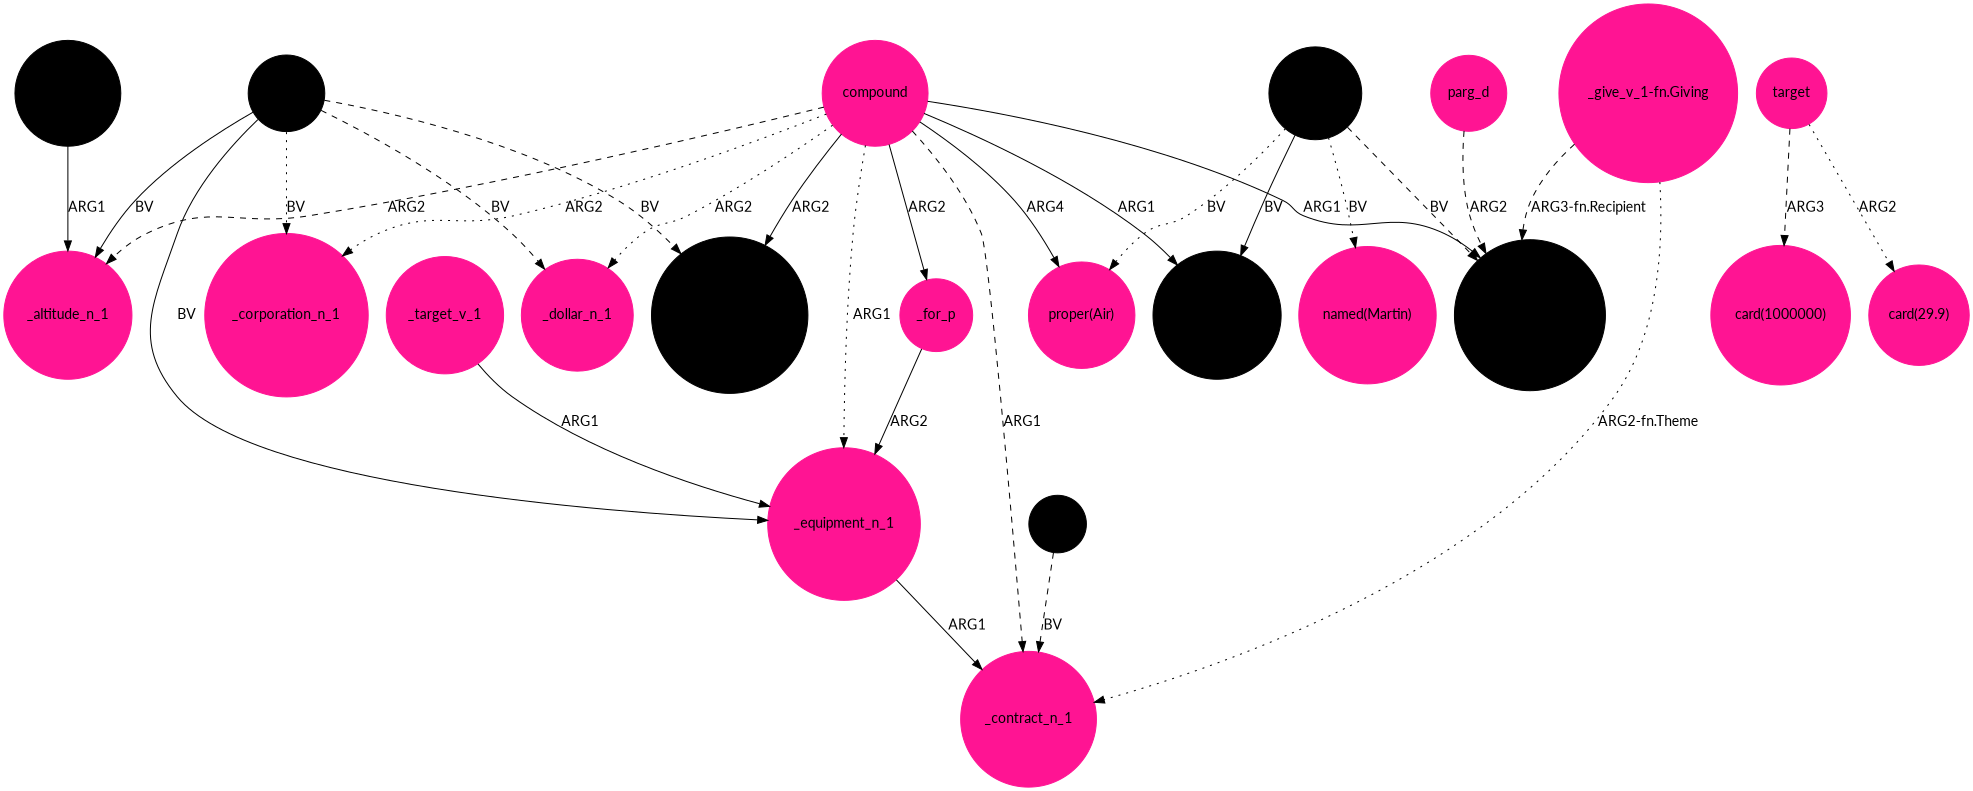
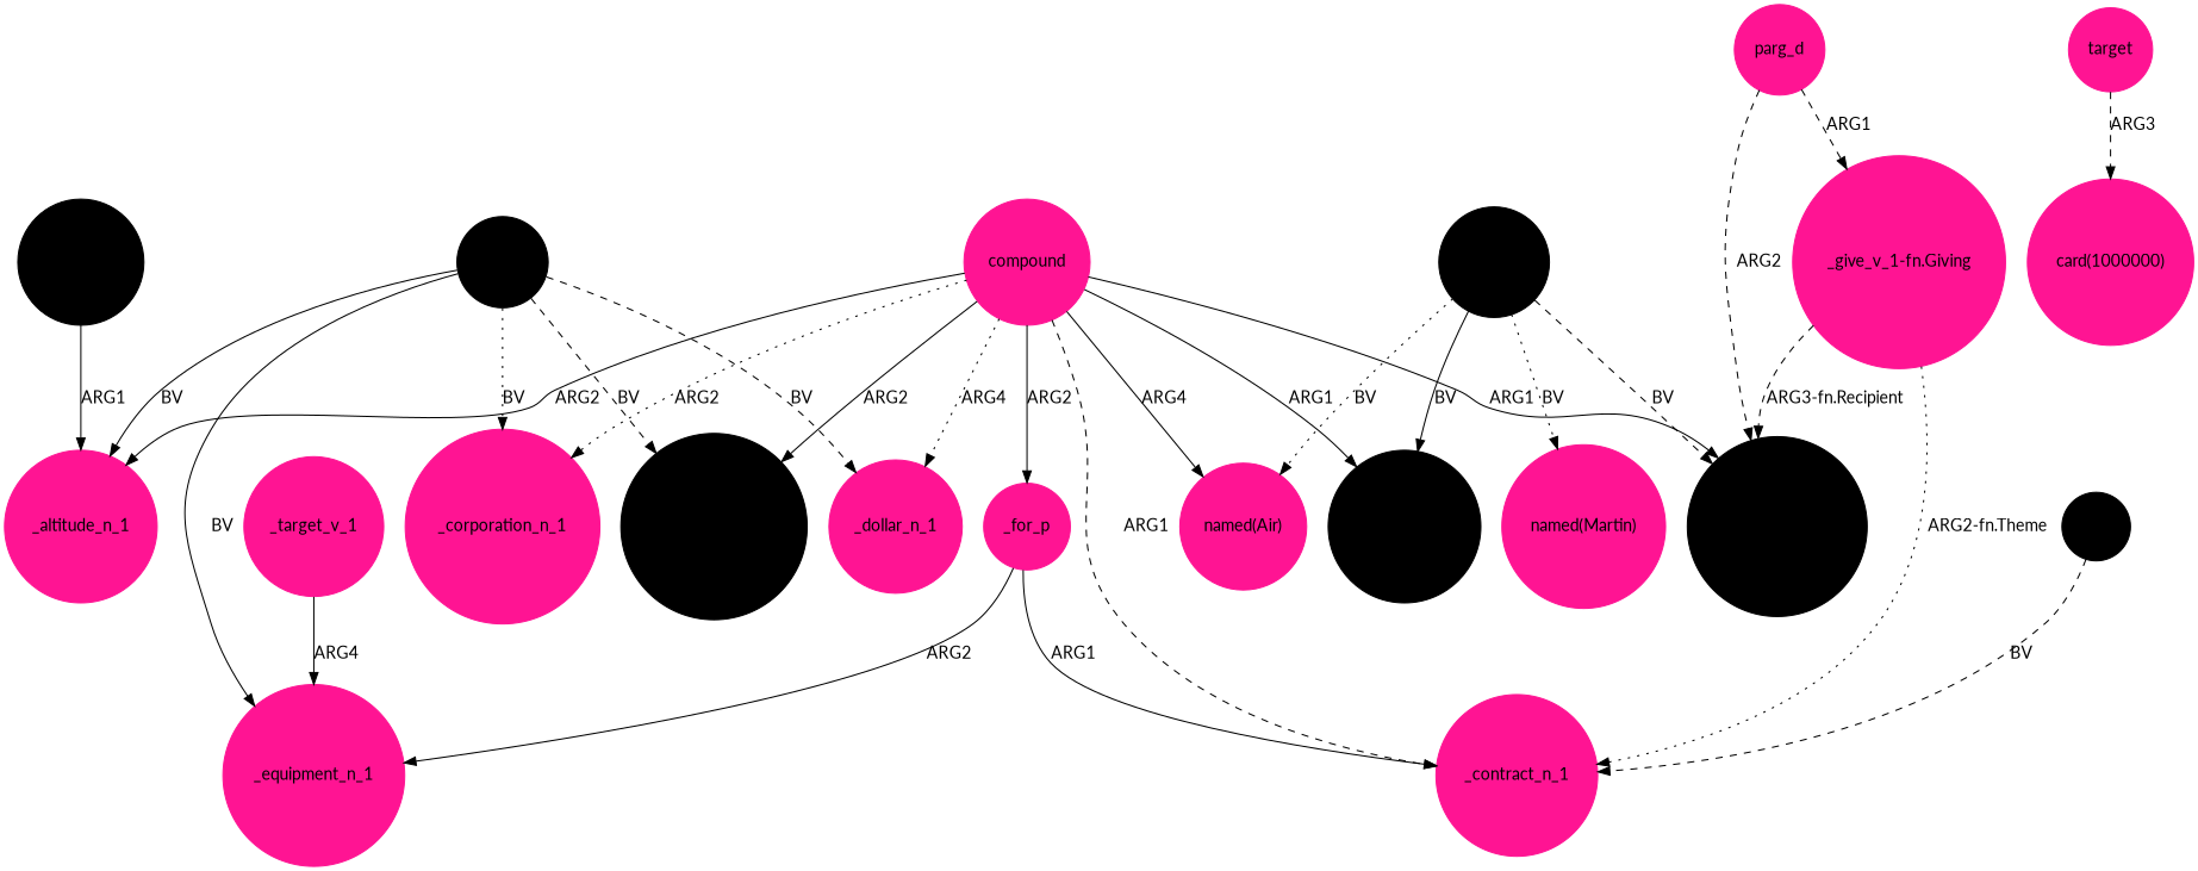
  digraph {
    fontname=Lato
    node [color=deeppink fontname=Lato shape=circle style=filled]
    edge [fontname=Lato style=solid]
    udef_q [color=black]
    _dollar_n_1
    _equipment_n_1
    _altitude_n_1
    _navigation_n_of [color=black]
    _corporation_n_1
    compound
    "named(Marietta)" [color=black]
-   "named(Air)" [label="proper(Air)"]
+   "named(Air)"
    "named(Force)" [color=black]
    _contract_n_1
    _for_p
    _low_a_on [color=black]
    proper_q [color=black]
    "named(Martin)"
    _a_q [color=black]
    _target_v_1
    n18 [label=target]
    "card(1000000)"
-   "card(29.9)"
    parg_d
    "_give_v_1-fn.Giving"
    udef_q -> _dollar_n_1 [label=BV style=dashed]
    udef_q -> _equipment_n_1 [label=BV]
    udef_q -> _altitude_n_1 [label=BV]
    udef_q -> _navigation_n_of [label=BV style=dashed]
    udef_q -> _corporation_n_1 [label=BV style=dotted]
-   compound -> _dollar_n_1 [label=ARG2 style=dotted]
-   compound -> _equipment_n_1 [label=ARG1 style=dotted]
-   compound -> _altitude_n_1 [label=ARG2 style=dashed]
+   compound -> _dollar_n_1 [label=ARG4 style=dotted]
+   compound -> _altitude_n_1 [label=ARG2]
    compound -> _navigation_n_of [label=ARG2]
    compound -> _corporation_n_1 [label=ARG2 style=dotted]
    compound -> "named(Marietta)" [label=ARG1]
    compound -> "named(Air)" [label=ARG4]
    compound -> "named(Force)" [label=ARG1]
    compound -> _contract_n_1 [label=ARG1 style=dashed]
    compound -> _for_p [label=ARG2]
    _for_p -> _equipment_n_1 [label=ARG2]
-   _equipment_n_1 -> _contract_n_1 [label=ARG1]
+   _for_p -> _contract_n_1 [label=ARG1]
    _low_a_on -> _altitude_n_1 [label=ARG1]
    proper_q -> "named(Marietta)" [label=BV style=dashed]
    proper_q -> "named(Air)" [label=BV style=dotted]
    proper_q -> "named(Force)" [label=BV]
    proper_q -> "named(Martin)" [label=BV style=dotted]
    _a_q -> _contract_n_1 [label=BV style=dashed]
-   _target_v_1 -> _equipment_n_1 [label=ARG1]
+   _target_v_1 -> _equipment_n_1 [label=ARG4]
    n18 -> "card(1000000)" [label=ARG3 style=dashed]
-   n18 -> "card(29.9)" [label=ARG2 style=dotted]
    parg_d -> "named(Marietta)" [label=ARG2 style=dashed]
+   parg_d -> "_give_v_1-fn.Giving" [label=ARG1 style=dashed]
    "_give_v_1-fn.Giving" -> "named(Marietta)" [label="ARG3-fn.Recipient" style=dashed]
    "_give_v_1-fn.Giving" -> _contract_n_1 [label="ARG2-fn.Theme" style=dotted]
  }
